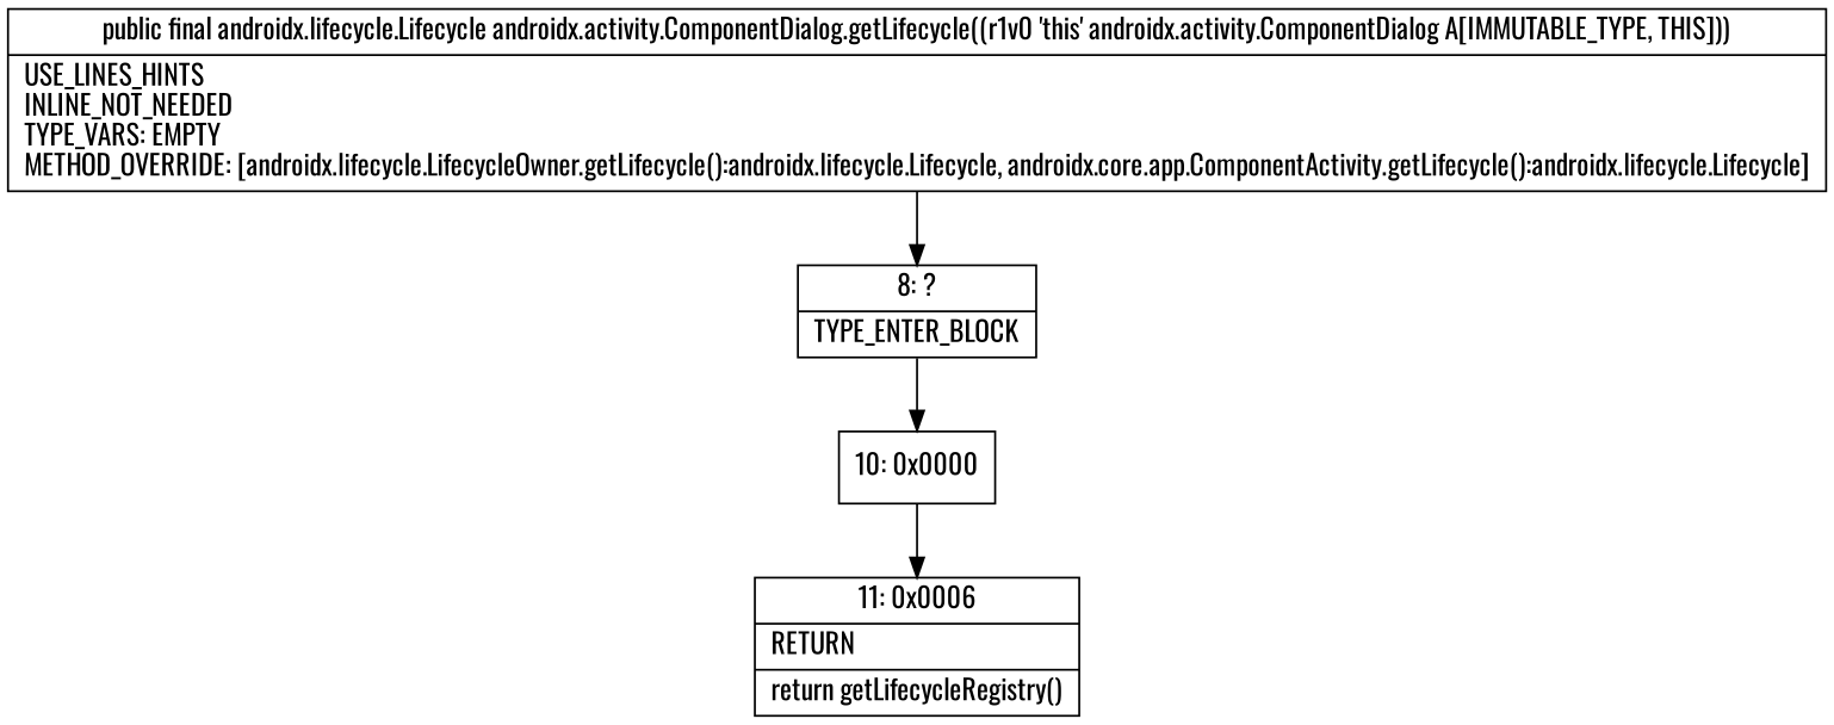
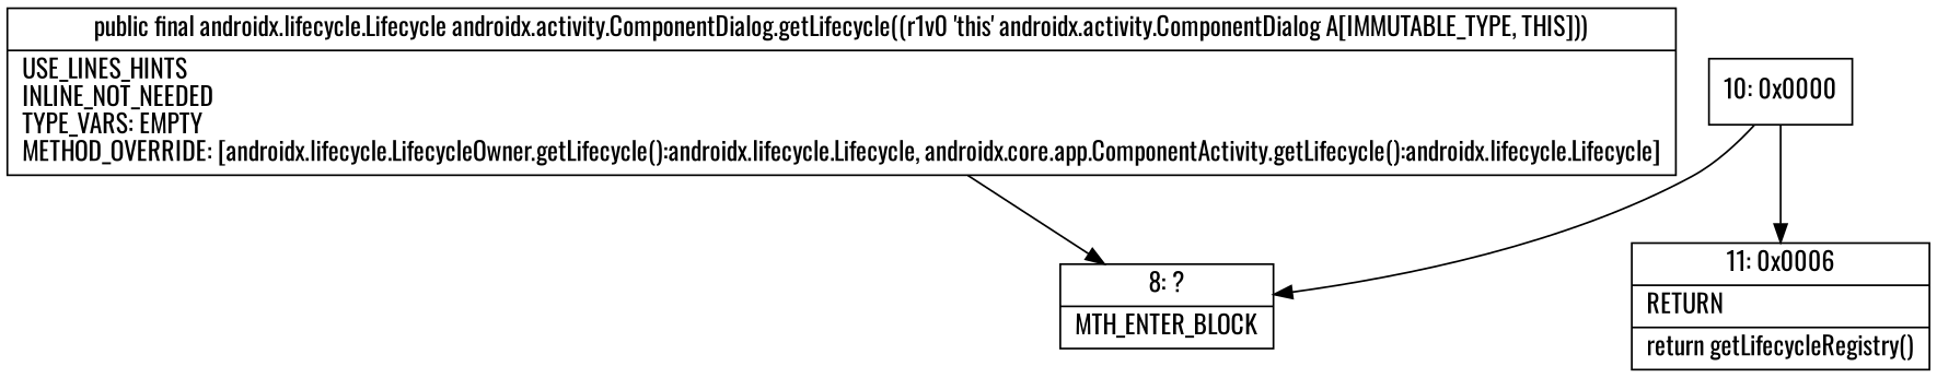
  digraph {
    fontname=Oswald
    node [fontname=Oswald shape=record]
    edge [fontname=Oswald]
-   n1 [label="{8\:\ ?|TYPE_ENTER_BLOCK\l}"]
+   n1 [label="{8\:\ ?|MTH_ENTER_BLOCK\l}"]
    n2 [label="{10\:\ 0x0000}"]
    n3 [label="{11\:\ 0x0006|RETURN\l|return getLifecycleRegistry()\l}"]
    n4 [label="{public final androidx.lifecycle.Lifecycle androidx.activity.ComponentDialog.getLifecycle((r1v0 'this' androidx.activity.ComponentDialog A[IMMUTABLE_TYPE, THIS]))  | USE_LINES_HINTS\lINLINE_NOT_NEEDED\lTYPE_VARS: EMPTY\lMETHOD_OVERRIDE: [androidx.lifecycle.LifecycleOwner.getLifecycle():androidx.lifecycle.Lifecycle, androidx.core.app.ComponentActivity.getLifecycle():androidx.lifecycle.Lifecycle]\l}"]
-   n1 -> n2
+   n2 -> n1
    n2 -> n3
    n4 -> n1
  }
